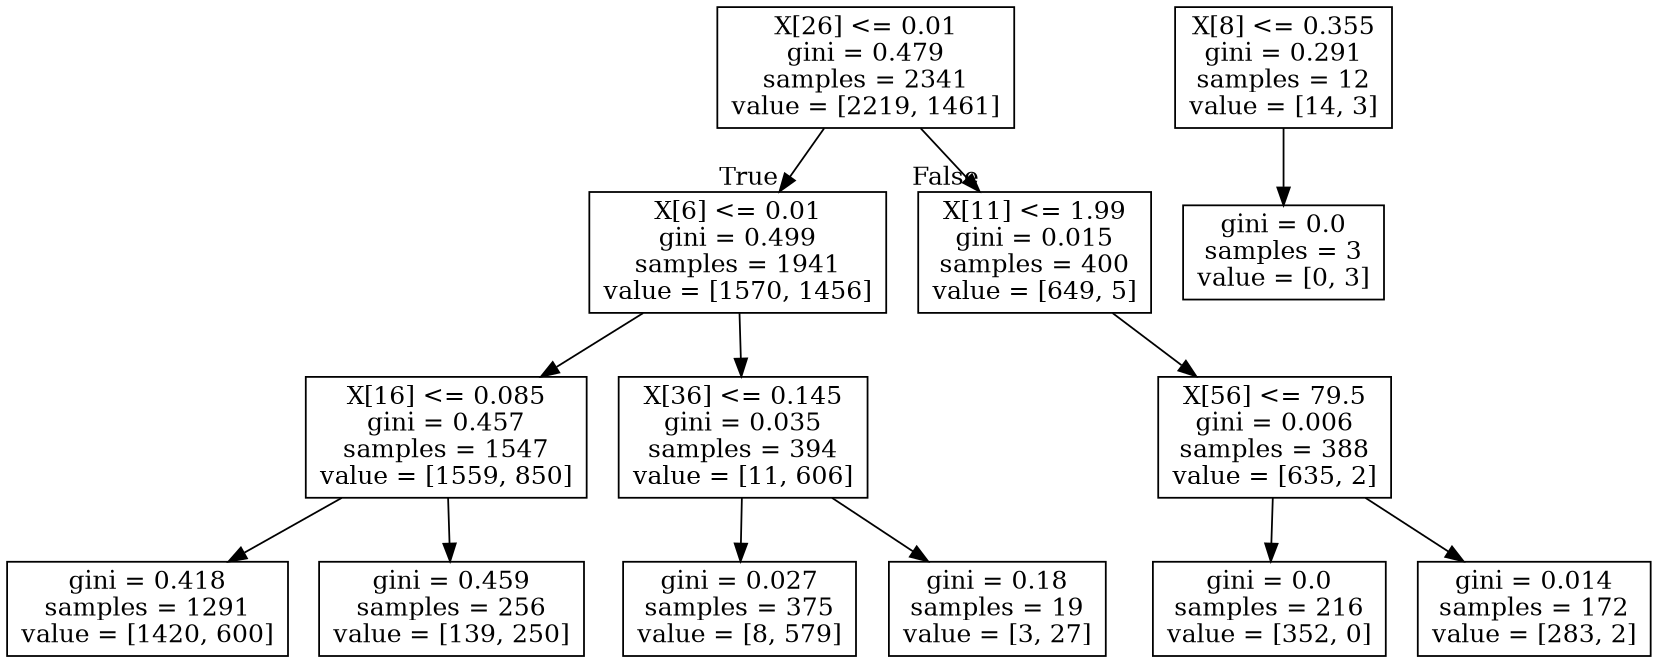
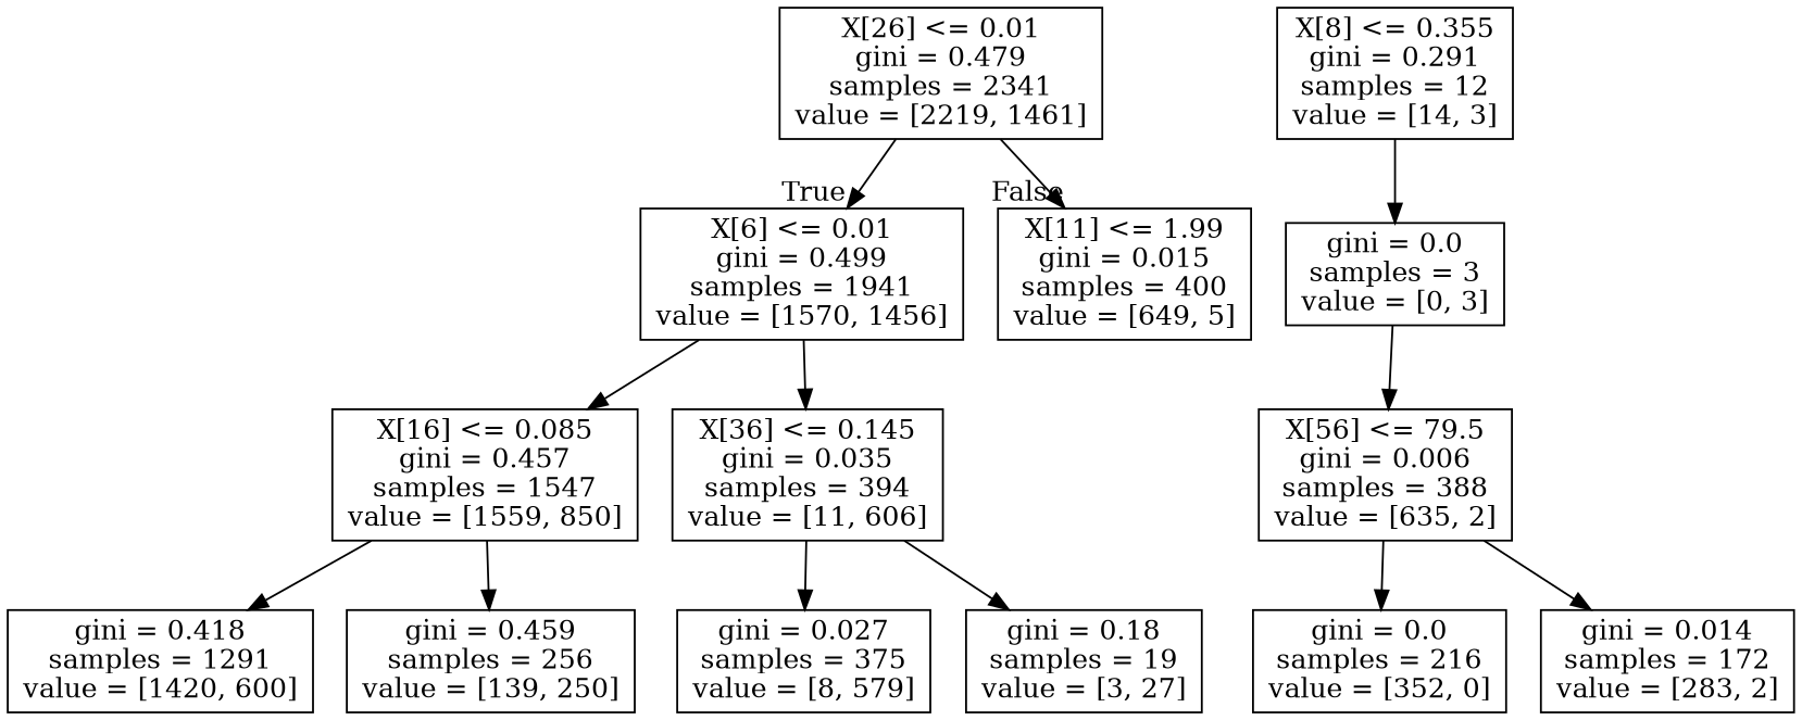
  digraph {
    node [shape=box]
    n1 [label="X[26] <= 0.01\ngini = 0.479\nsamples = 2341\nvalue = [2219, 1461]"]
    n2 [label="X[6] <= 0.01\ngini = 0.499\nsamples = 1941\nvalue = [1570, 1456]"]
    n3 [label="X[11] <= 1.99\ngini = 0.015\nsamples = 400\nvalue = [649, 5]"]
    n4 [label="X[16] <= 0.085\ngini = 0.457\nsamples = 1547\nvalue = [1559, 850]"]
    n5 [label="X[36] <= 0.145\ngini = 0.035\nsamples = 394\nvalue = [11, 606]"]
    n6 [label="X[56] <= 79.5\ngini = 0.006\nsamples = 388\nvalue = [635, 2]"]
    n7 [label="gini = 0.418\nsamples = 1291\nvalue = [1420, 600]"]
    n8 [label="gini = 0.459\nsamples = 256\nvalue = [139, 250]"]
    n9 [label="gini = 0.027\nsamples = 375\nvalue = [8, 579]"]
    n10 [label="gini = 0.18\nsamples = 19\nvalue = [3, 27]"]
    n11 [label="gini = 0.0\nsamples = 216\nvalue = [352, 0]"]
    n12 [label="gini = 0.014\nsamples = 172\nvalue = [283, 2]"]
    n13 [label="X[8] <= 0.355\ngini = 0.291\nsamples = 12\nvalue = [14, 3]"]
    n14 [label="gini = 0.0\nsamples = 3\nvalue = [0, 3]"]
    n1 -> n2 [headlabel=True labelangle=45 labeldistance=2.5]
    n1 -> n3 [headlabel=False labelangle=-45 labeldistance=2.5]
    n2 -> n4
    n2 -> n5
-   n3 -> n6
+   n14 -> n6
    n4 -> n7
    n4 -> n8
    n5 -> n9
    n5 -> n10
    n6 -> n11
    n6 -> n12
    n13 -> n14
  }
